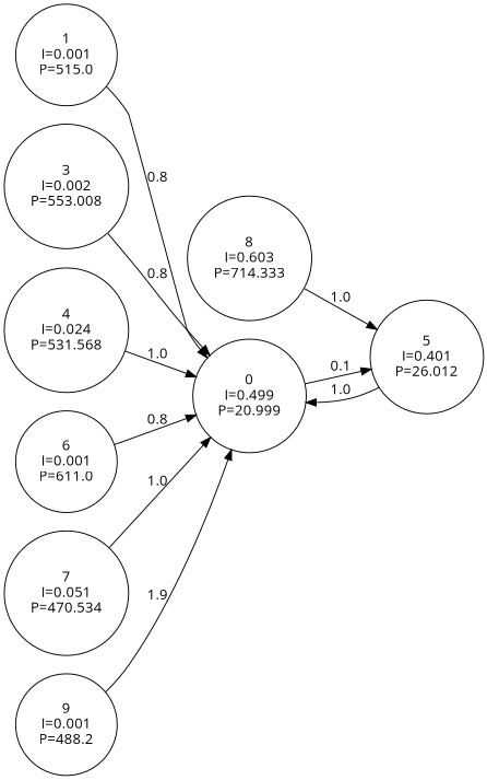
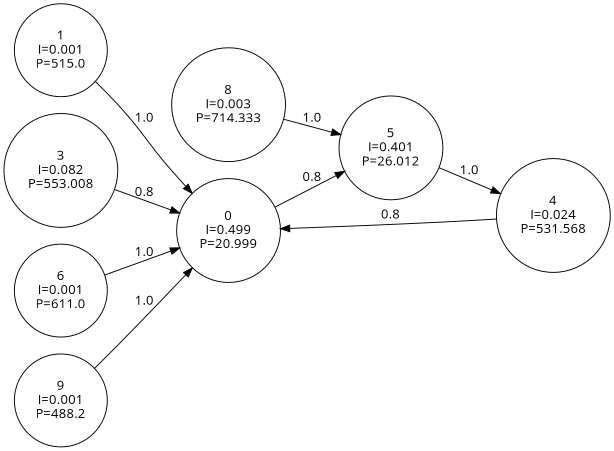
  digraph {
    fontname="Open Sans"
    rankdir=LR
    node [fontname="Open Sans" shape=circle]
    edge [fontname="Open Sans"]
    n1 [label="0\nI=0.499\nP=20.999"]
    n2 [label="5\nI=0.401\nP=26.012"]
    n3 [label="1\nI=0.001\nP=515.0"]
-   n4 [label="3\nI=0.002\nP=553.008"]
+   n4 [label="3\nI=0.082\nP=553.008"]
    n5 [label="4\nI=0.024\nP=531.568"]
    n6 [label="6\nI=0.001\nP=611.0"]
-   n7 [label="7\nI=0.051\nP=470.534"]
-   n8 [label="8\nI=0.603\nP=714.333"]
+   n8 [label="8\nI=0.003\nP=714.333"]
    n9 [label="9\nI=0.001\nP=488.2"]
-   n1 -> n2 [label=0.1]
-   n2 -> n1 [label=1.0]
-   n3 -> n1 [label=0.8]
+   n1 -> n2 [label=0.8]
+   n2 -> n5 [label=1.0]
+   n3 -> n1 [label=1.0]
    n4 -> n1 [label=0.8]
-   n5 -> n1 [label=1.0]
-   n6 -> n1 [label=0.8]
-   n7 -> n1 [label=1.0]
+   n5 -> n1 [label=0.8]
+   n6 -> n1 [label=1.0]
    n8 -> n2 [label=1.0]
-   n9 -> n1 [label=1.9]
+   n9 -> n1 [label=1.0]
  }
